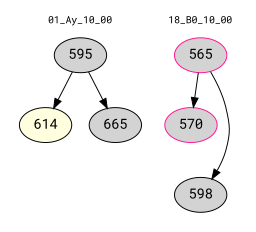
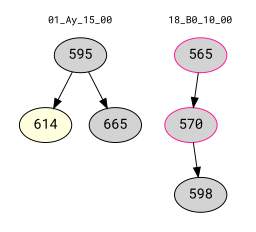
  digraph {
    fontname="Roboto Mono"
    node [color=black fillcolor=lightgrey fontname="Roboto Mono" style=filled]
    edge [color=black fontname="Roboto Mono"]
    n1 [label=595]
    n2 [fillcolor=lightyellow label=614]
    n3 [label=665]
    n4 [color=deeppink label=565]
    n5 [color=deeppink label=570]
    n6 [label=598]
    subgraph cluster_1 {
      color=white
      fontsize=10
-     label="01_Ay_10_00"
+     label="01_Ay_15_00"
      n1
      n2
      n3
    }
    subgraph cluster_2 {
      color=white
      fontsize=10
      label="18_B0_10_00"
      n4
      n5
      n6
    }
    n1 -> n2
    n1 -> n3
    n4 -> n5
-   n4 -> n6
+   n5 -> n6
  }
